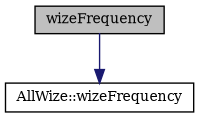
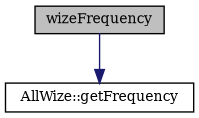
  digraph {
    rankdir=TB
    fontname="DejaVu Serif"
    node [color=black fontname="DejaVu Serif" fontsize=10 shape=record style=filled]
    n1 [fillcolor=grey75 fontcolor=black height=0.2 label=wizeFrequency width=0.4]
-   n2 [fillcolor=white height=0.2 label="AllWize::wizeFrequency" width=0.4]
+   n2 [fillcolor=white height=0.2 label="AllWize::getFrequency" width=0.4]
    n1 -> n2 [color=midnightblue fontname="DejaVu Serif" fontsize=10 labelfontname=Helvetica labelfontsize=10 style=solid]
  }
